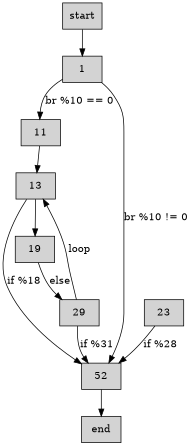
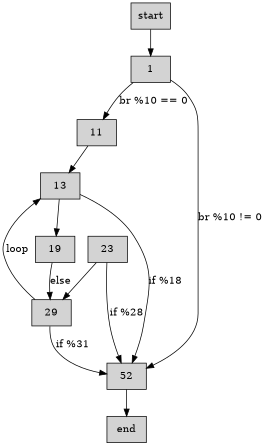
  digraph {
    node [shape=box style=filled]
    n1 [label=start]
    n2 [label=1]
    n3 [label=11]
    n4 [label=52]
    n5 [label=13]
    end
    n7 [label=19]
    n8 [label=29]
    n9 [label=23]
    n1 -> n2
    n2 -> n3 [label="br %10 == 0"]
    n2 -> n4 [label="br %10 != 0"]
    n3 -> n5
    n4 -> end
    n5 -> n4 [label="if %18"]
    n5 -> n7
    n7 -> n8 [label=else]
    n8 -> n4 [label="if %31"]
    n8 -> n5 [label=loop]
    n9 -> n4 [label="if %28"]
+   n9 -> n8
  }
